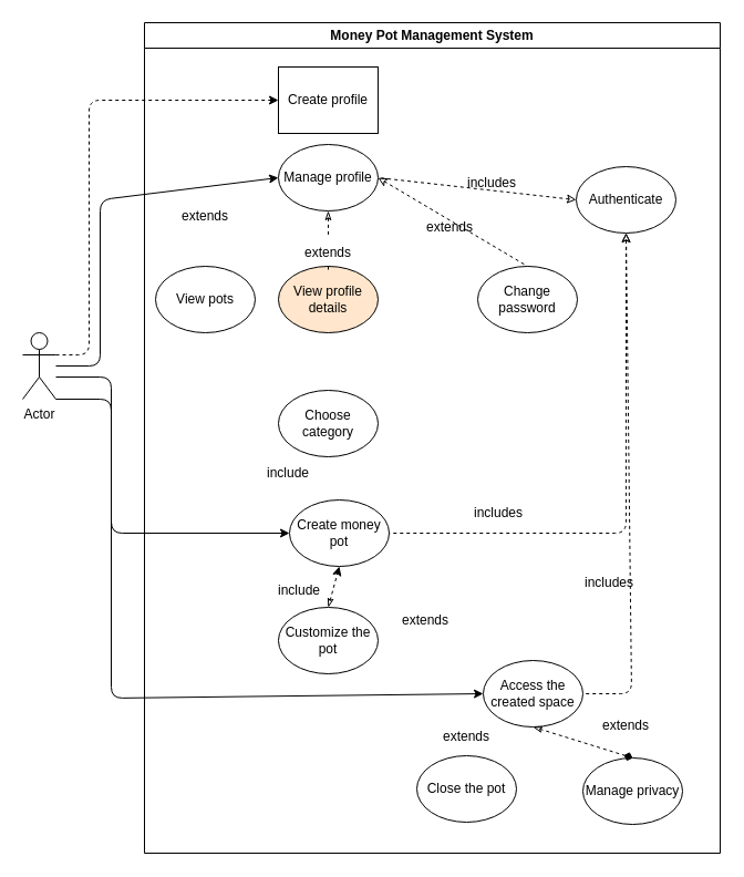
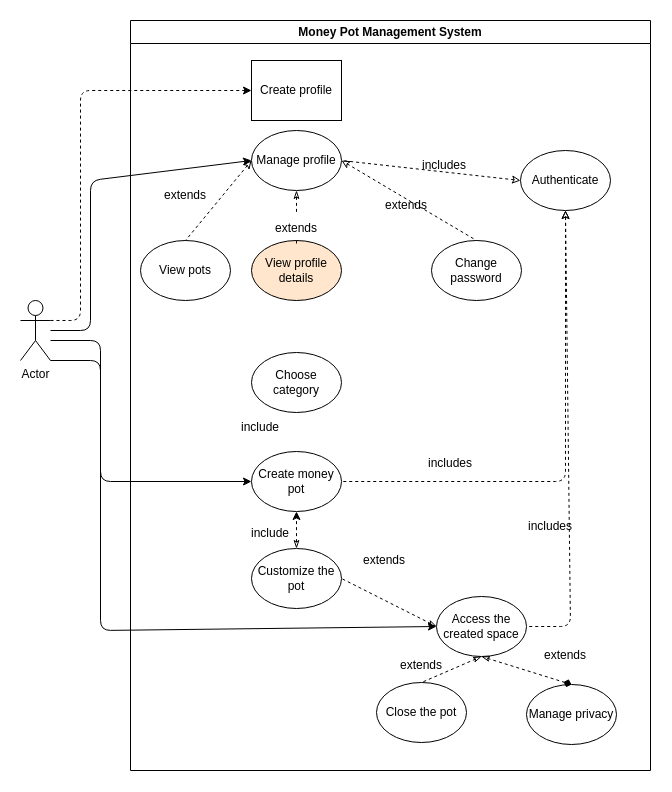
  <mxCell id="0" />
  <mxCell id="1" parent="0" />
  <mxCell id="2" value="Create profile" style="whiteSpace=wrap;html=1;rounded=0;" parent="1" vertex="1"><mxGeometry x="251" y="60" width="90" height="60" as="geometry" /></mxCell>
  <mxCell id="3" value="Manage profile" style="ellipse;whiteSpace=wrap;html=1;" parent="1" vertex="1"><mxGeometry x="251" y="130" width="90" height="60" as="geometry" /></mxCell>
  <mxCell id="4" value="View pots" style="ellipse;whiteSpace=wrap;html=1;" parent="1" vertex="1"><mxGeometry x="140" y="240" width="90" height="60" as="geometry" /></mxCell>
  <mxCell id="5" value="View profile details" style="ellipse;whiteSpace=wrap;html=1;fillColor=#ffe6cc;" parent="1" vertex="1"><mxGeometry x="251" y="240" width="90" height="60" as="geometry" /></mxCell>
  <mxCell id="6" value="Change password" style="ellipse;whiteSpace=wrap;html=1;" parent="1" vertex="1"><mxGeometry x="431" y="240" width="90" height="60" as="geometry" /></mxCell>
+ <mxCell id="7" value="" style="endArrow=none;dashed=1;html=1;startArrow=classic;startFill=0;exitX=0;exitY=0.5;exitDx=0;exitDy=0;entryX=0.5;entryY=0;entryDx=0;entryDy=0;" parent="1" source="3" target="4" edge="1"><mxGeometry width="50" height="50" relative="1" as="geometry"><mxPoint x="201" y="240" as="sourcePoint" /><mxPoint x="130" y="330" as="targetPoint" /></mxGeometry></mxCell>
  <mxCell id="8" value="" style="endArrow=none;dashed=1;html=1;startArrow=classic;startFill=0;exitX=1;exitY=0.5;exitDx=0;exitDy=0;entryX=0.5;entryY=0;entryDx=0;entryDy=0;" parent="1" source="3" target="6" edge="1"><mxGeometry width="50" height="50" relative="1" as="geometry"><mxPoint x="261" y="190" as="sourcePoint" /><mxPoint x="195" y="250" as="targetPoint" /><Array as="points" /></mxGeometry></mxCell>
  <mxCell id="9" value="" style="endArrow=none;dashed=1;html=1;exitX=0.5;exitY=1;exitDx=0;exitDy=0;startArrow=none;startFill=0;" parent="1" source="21" edge="1"><mxGeometry width="50" height="50" relative="1" as="geometry"><mxPoint x="250" y="250" as="sourcePoint" /><mxPoint x="296" y="240" as="targetPoint" /></mxGeometry></mxCell>
  <mxCell id="10" value="extends" style="text;strokeColor=none;align=center;fillColor=none;html=1;verticalAlign=middle;whiteSpace=wrap;rounded=0;" parent="1" vertex="1"><mxGeometry x="155" y="180" width="60" height="30" as="geometry" /></mxCell>
  <mxCell id="11" value="include" style="text;strokeColor=none;align=center;fillColor=none;html=1;verticalAlign=middle;whiteSpace=wrap;rounded=0;" parent="1" vertex="1"><mxGeometry x="230" y="412" width="60" height="30" as="geometry" /></mxCell>
  <mxCell id="12" value="extends" style="text;strokeColor=none;align=center;fillColor=none;html=1;verticalAlign=middle;whiteSpace=wrap;rounded=0;" parent="1" vertex="1"><mxGeometry x="376" y="190" width="60" height="30" as="geometry" /></mxCell>
  <mxCell id="13" value="Authenticate" style="ellipse;whiteSpace=wrap;html=1;" parent="1" vertex="1"><mxGeometry x="520" y="150" width="90" height="60" as="geometry" /></mxCell>
  <mxCell id="14" value="" style="endArrow=none;dashed=1;html=1;startArrow=classic;startFill=0;exitX=0;exitY=0.5;exitDx=0;exitDy=0;entryX=1;entryY=0.5;entryDx=0;entryDy=0;" parent="1" source="13" target="3" edge="1"><mxGeometry width="50" height="50" relative="1" as="geometry"><mxPoint x="500" y="240" as="sourcePoint" /><mxPoint x="565" y="300" as="targetPoint" /><Array as="points" /></mxGeometry></mxCell>
  <mxCell id="15" value="includes" style="text;strokeColor=none;align=center;fillColor=none;html=1;verticalAlign=middle;whiteSpace=wrap;rounded=0;" parent="1" vertex="1"><mxGeometry x="414" y="150" width="60" height="30" as="geometry" /></mxCell>
  <mxCell id="16" value="Choose category" style="ellipse;whiteSpace=wrap;html=1;" parent="1" vertex="1"><mxGeometry x="251" y="352" width="90" height="60" as="geometry" /></mxCell>
- <mxCell id="17" value="Create money pot" style="ellipse;whiteSpace=wrap;html=1;" parent="1" vertex="1"><mxGeometry x="261" y="451" width="90" height="60" as="geometry" /></mxCell>
+ <mxCell id="17" value="Create money pot" style="ellipse;whiteSpace=wrap;html=1;" parent="1" vertex="1"><mxGeometry x="251" y="451" width="90" height="60" as="geometry" /></mxCell>
  <mxCell id="18" value="" style="endArrow=none;dashed=1;html=1;startArrow=classic;startFill=0;exitX=0.5;exitY=1;exitDx=0;exitDy=0;entryX=1;entryY=0.5;entryDx=0;entryDy=0;" parent="1" source="13" target="17" edge="1"><mxGeometry width="50" height="50" relative="1" as="geometry"><mxPoint x="520" y="469.5" as="sourcePoint" /><mxPoint x="350" y="470" as="targetPoint" /><Array as="points"><mxPoint x="565" y="481" /></Array></mxGeometry></mxCell>
  <mxCell id="19" value="includes" style="text;strokeColor=none;align=center;fillColor=none;html=1;verticalAlign=middle;whiteSpace=wrap;rounded=0;" parent="1" vertex="1"><mxGeometry x="420" y="448" width="60" height="30" as="geometry" /></mxCell>
  <mxCell id="20" value="" style="endArrow=none;dashed=1;html=1;exitX=0.5;exitY=1;exitDx=0;exitDy=0;startArrow=classicThin;startFill=0;" parent="1" source="3" target="21" edge="1"><mxGeometry width="50" height="50" relative="1" as="geometry"><mxPoint x="296" y="210" as="sourcePoint" /><mxPoint x="296" y="240" as="targetPoint" /></mxGeometry></mxCell>
  <mxCell id="21" value="extends" style="text;strokeColor=none;align=center;fillColor=none;html=1;verticalAlign=middle;whiteSpace=wrap;rounded=0;" parent="1" vertex="1"><mxGeometry x="266" y="213" width="60" height="30" as="geometry" /></mxCell>
  <mxCell id="22" value="Customize the pot" style="ellipse;whiteSpace=wrap;html=1;" parent="1" vertex="1"><mxGeometry x="251" y="548" width="90" height="60" as="geometry" /></mxCell>
  <mxCell id="23" value="" style="endArrow=classic;dashed=1;html=1;exitX=0.5;exitY=0;exitDx=0;exitDy=0;startArrow=classicThin;startFill=0;entryX=0.5;entryY=1;entryDx=0;entryDy=0;" parent="1" source="22" target="17" edge="1"><mxGeometry width="50" height="50" relative="1" as="geometry"><mxPoint x="306" y="422" as="sourcePoint" /><mxPoint x="306" y="461" as="targetPoint" /></mxGeometry></mxCell>
  <mxCell id="24" value="include" style="text;strokeColor=none;align=center;fillColor=none;html=1;verticalAlign=middle;whiteSpace=wrap;rounded=0;" parent="1" vertex="1"><mxGeometry x="240" y="518" width="60" height="30" as="geometry" /></mxCell>
  <mxCell id="25" value="Access the created space" style="ellipse;whiteSpace=wrap;html=1;" parent="1" vertex="1"><mxGeometry x="436" y="596" width="90" height="60" as="geometry" /></mxCell>
+ <mxCell id="26" value="" style="endArrow=none;dashed=1;html=1;exitX=0;exitY=0.5;exitDx=0;exitDy=0;startArrow=classicThin;startFill=0;entryX=1;entryY=0.5;entryDx=0;entryDy=0;" parent="1" source="25" target="22" edge="1"><mxGeometry width="50" height="50" relative="1" as="geometry"><mxPoint x="306" y="422" as="sourcePoint" /><mxPoint x="306" y="461" as="targetPoint" /></mxGeometry></mxCell>
  <mxCell id="27" value="extends" style="text;strokeColor=none;align=center;fillColor=none;html=1;verticalAlign=middle;whiteSpace=wrap;rounded=0;" parent="1" vertex="1"><mxGeometry x="354" y="545" width="60" height="30" as="geometry" /></mxCell>
  <mxCell id="28" value="Manage privacy" style="ellipse;whiteSpace=wrap;html=1;" parent="1" vertex="1"><mxGeometry x="526" y="684" width="90" height="60" as="geometry" /></mxCell>
  <mxCell id="29" value="" style="endArrow=diamond;dashed=1;html=1;exitX=0.5;exitY=1;exitDx=0;exitDy=0;startArrow=classicThin;startFill=0;entryX=0.5;entryY=0;entryDx=0;entryDy=0;" parent="1" source="25" target="28" edge="1"><mxGeometry width="50" height="50" relative="1" as="geometry"><mxPoint x="446" y="588" as="sourcePoint" /><mxPoint x="351" y="588" as="targetPoint" /></mxGeometry></mxCell>
  <mxCell id="30" value="extends" style="text;strokeColor=none;align=center;fillColor=none;html=1;verticalAlign=middle;whiteSpace=wrap;rounded=0;" parent="1" vertex="1"><mxGeometry x="535" y="640" width="60" height="30" as="geometry" /></mxCell>
  <mxCell id="31" value="Close the pot" style="ellipse;whiteSpace=wrap;html=1;" parent="1" vertex="1"><mxGeometry x="376" y="682" width="90" height="60" as="geometry" /></mxCell>
+ <mxCell id="32" value="" style="endArrow=none;dashed=1;html=1;startArrow=classicThin;startFill=0;entryX=0.5;entryY=0;entryDx=0;entryDy=0;exitX=0.5;exitY=1;exitDx=0;exitDy=0;" parent="1" source="25" target="31" edge="1"><mxGeometry width="50" height="50" relative="1" as="geometry"><mxPoint x="491" y="610" as="sourcePoint" /><mxPoint x="581" y="650" as="targetPoint" /></mxGeometry></mxCell>
  <mxCell id="33" value="extends" style="text;strokeColor=none;align=center;fillColor=none;html=1;verticalAlign=middle;whiteSpace=wrap;rounded=0;" parent="1" vertex="1"><mxGeometry x="391" y="650" width="60" height="30" as="geometry" /></mxCell>
  <mxCell id="34" value="" style="endArrow=none;dashed=1;html=1;startArrow=classic;startFill=0;entryX=1;entryY=0.5;entryDx=0;entryDy=0;exitX=0.5;exitY=1;exitDx=0;exitDy=0;" parent="1" source="13" target="25" edge="1"><mxGeometry width="50" height="50" relative="1" as="geometry"><mxPoint x="570" y="220" as="sourcePoint" /><mxPoint x="414" y="531" as="targetPoint" /><Array as="points"><mxPoint x="570" y="626" /></Array></mxGeometry></mxCell>
  <mxCell id="35" value="includes" style="text;strokeColor=none;align=center;fillColor=none;html=1;verticalAlign=middle;whiteSpace=wrap;rounded=0;" parent="1" vertex="1"><mxGeometry x="520" y="511" width="60" height="30" as="geometry" /></mxCell>
  <mxCell id="36" value="Actor" style="shape=umlActor;verticalLabelPosition=bottom;verticalAlign=top;html=1;outlineConnect=0;" parent="1" vertex="1"><mxGeometry x="20" y="300" width="30" height="60" as="geometry" /></mxCell>
  <mxCell id="37" value="" style="endArrow=classic;html=1;exitX=1;exitY=0.333;exitDx=0;exitDy=0;exitPerimeter=0;entryX=0;entryY=0.5;entryDx=0;entryDy=0;dashed=1;" parent="1" source="36" target="2" edge="1"><mxGeometry width="50" height="50" relative="1" as="geometry"><mxPoint x="310" y="360" as="sourcePoint" /><mxPoint x="360" y="310" as="targetPoint" /><Array as="points"><mxPoint x="80" y="320" /><mxPoint x="80" y="90" /></Array></mxGeometry></mxCell>
  <mxCell id="38" value="" style="endArrow=classic;html=1;entryX=0;entryY=0.5;entryDx=0;entryDy=0;" parent="1" target="3" edge="1"><mxGeometry width="50" height="50" relative="1" as="geometry"><mxPoint x="50" y="330" as="sourcePoint" /><mxPoint x="261" y="100" as="targetPoint" /><Array as="points"><mxPoint x="90" y="330" /><mxPoint x="90" y="180" /></Array></mxGeometry></mxCell>
  <mxCell id="39" value="" style="endArrow=classic;html=1;entryX=0;entryY=0.5;entryDx=0;entryDy=0;" parent="1" target="17" edge="1"><mxGeometry width="50" height="50" relative="1" as="geometry"><mxPoint x="50" y="340" as="sourcePoint" /><mxPoint x="261" y="190" as="targetPoint" /><Array as="points"><mxPoint x="100" y="340" /><mxPoint x="100" y="481" /></Array></mxGeometry></mxCell>
  <mxCell id="40" value="" style="endArrow=classic;html=1;entryX=0;entryY=0.5;entryDx=0;entryDy=0;exitX=1;exitY=1;exitDx=0;exitDy=0;exitPerimeter=0;" parent="1" source="36" target="25" edge="1"><mxGeometry width="50" height="50" relative="1" as="geometry"><mxPoint x="50" y="400" as="sourcePoint" /><mxPoint x="251" y="541" as="targetPoint" /><Array as="points"><mxPoint x="100" y="360" /><mxPoint x="100" y="630" /></Array></mxGeometry></mxCell>
  <mxCell id="41" value="Money Pot Management System" style="swimlane;whiteSpace=wrap;html=1;" parent="1" vertex="1"><mxGeometry x="130" y="20" width="520" height="750" as="geometry" /></mxCell>
